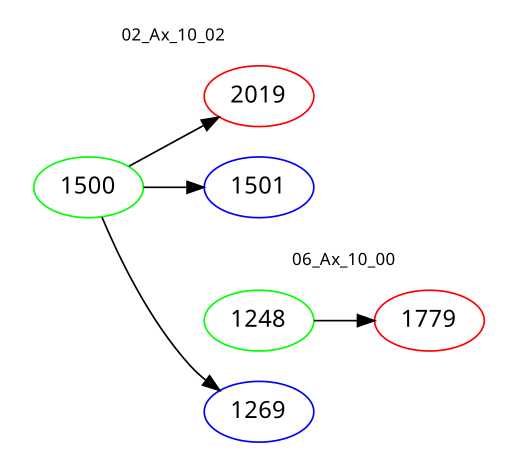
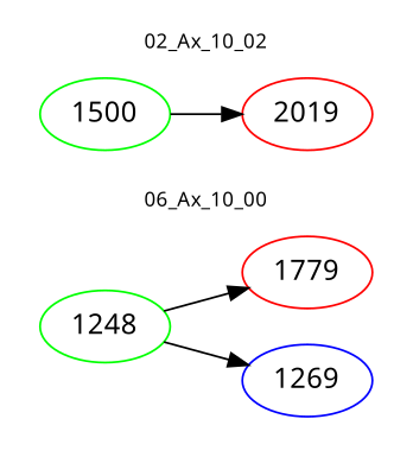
  digraph {
    fontname="Noto Sans"
    rankdir=LR
    node [color=green fontname="Noto Sans"]
    edge [color=black fontname="Noto Sans"]
    n1 [label=1248]
    n2 [color=blue label=1269]
    n3 [color=red label=1779]
    n4 [label=1500]
-   n5 [color=blue label=1501]
    n6 [color=red label=2019]
    subgraph cluster_1 {
      color=white
      fontsize=10
      label="06_Ax_10_00"
      n1
      n2
      n3
    }
    subgraph cluster_2 {
      color=white
      fontsize=10
      label="02_Ax_10_02"
      n4
-     n5
      n6
    }
-   n4 -> n2
+   n1 -> n2
    n1 -> n3
-   n4 -> n5
    n4 -> n6
  }
